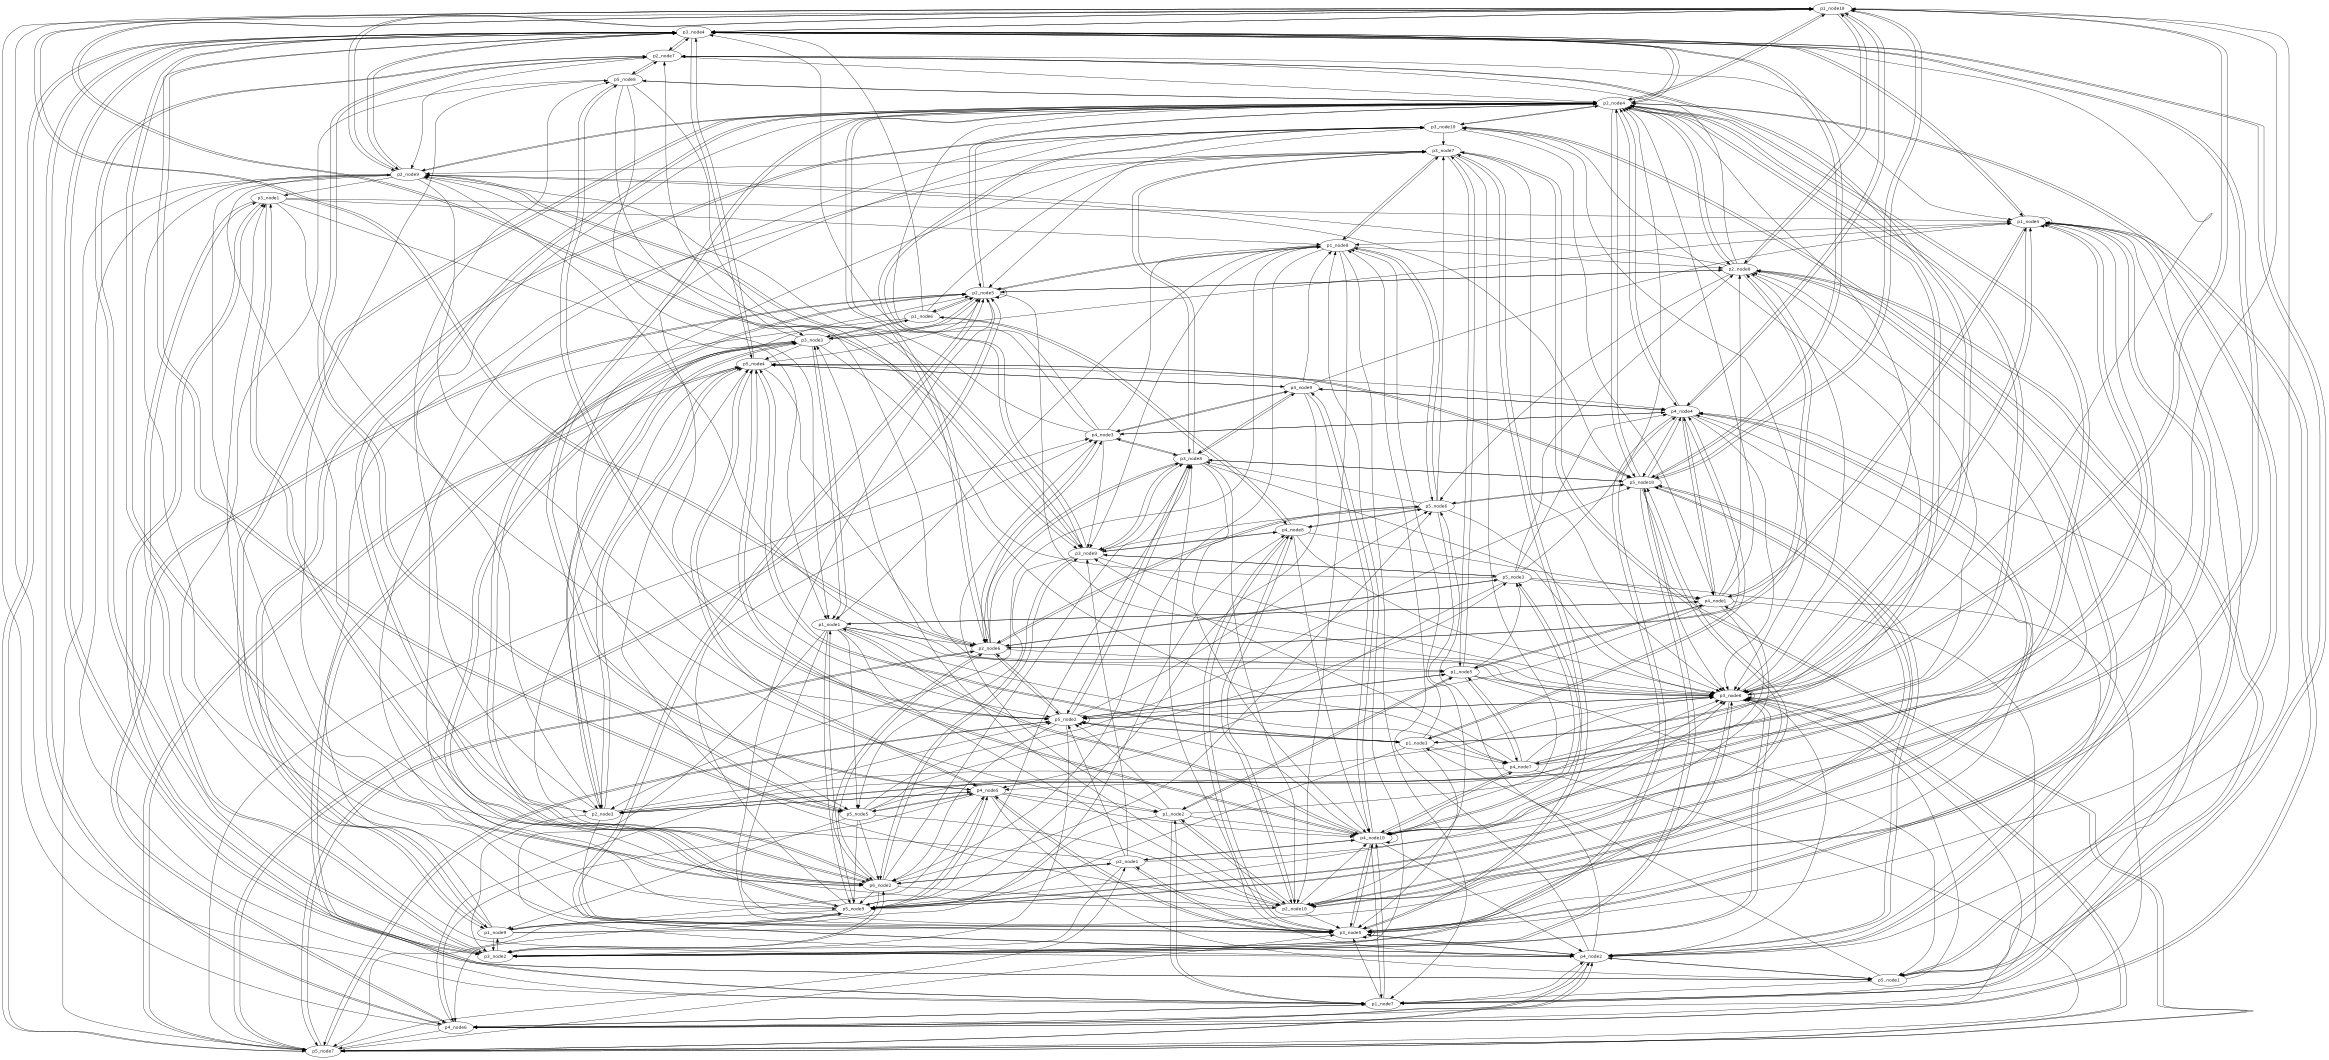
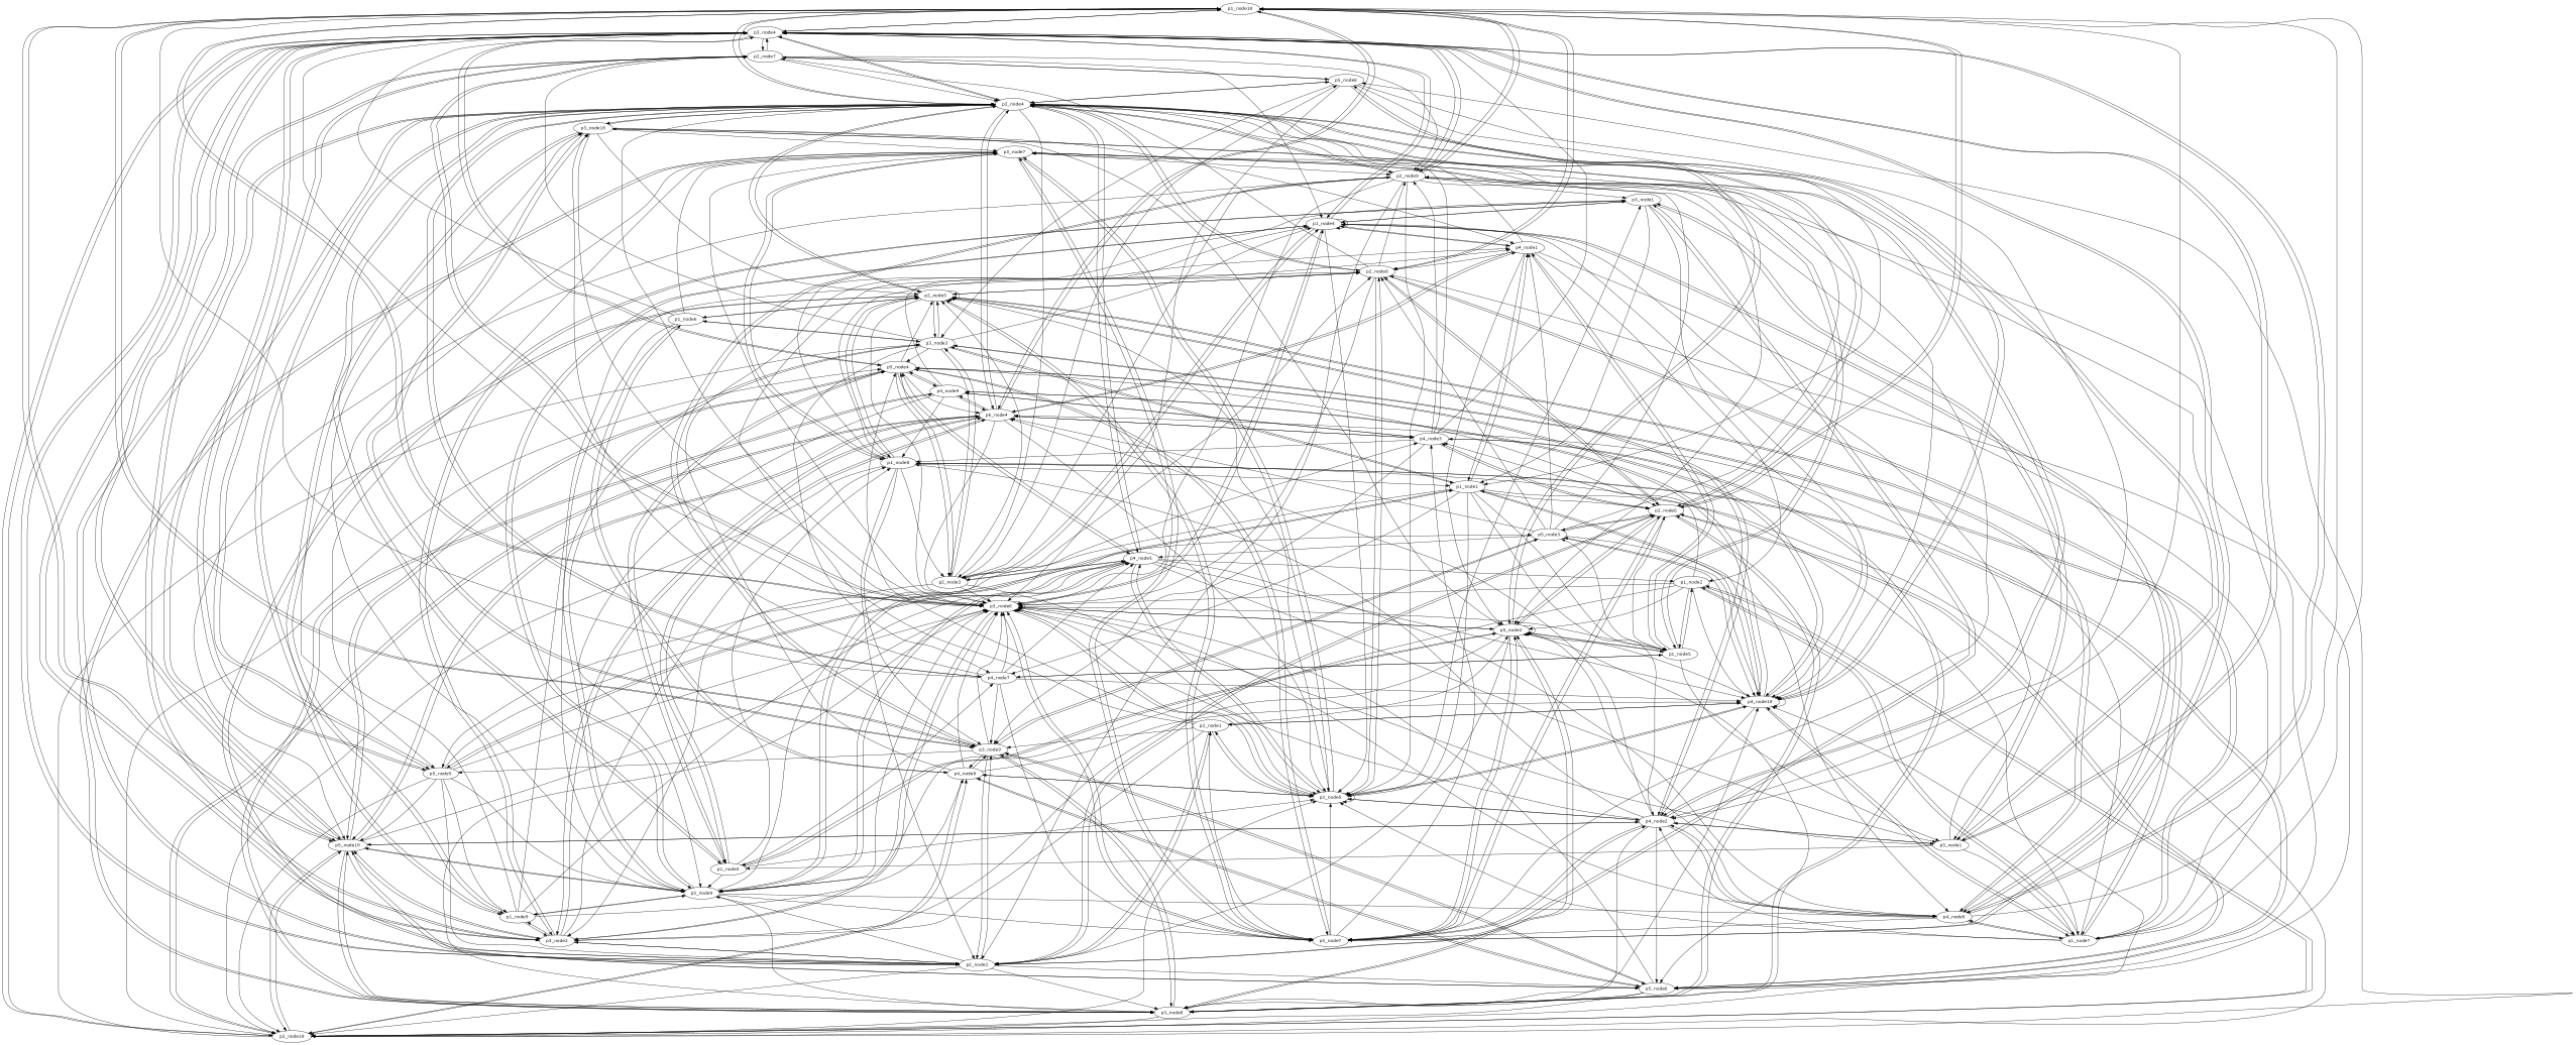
  digraph {
    fontname="Source Code Pro"
    node [fontname="Source Code Pro"]
    edge [fontname="Source Code Pro"]
    p1_node10
    p3_node4
    p5_node10
    p2_node8
    p2_node9
    p2_node4
-   p4_node4
+   p4_node4 [label=p6_node4]
    p2_node6
    p3_node9
    p3_node6
    p4_node2
    p2_node10
    p5_node5
    p5_node4
    p1_node4
    p4_node6
    p5_node1
-   p2_node2 [label=p6_node2]
+   p2_node2
    p3_node2
    p5_node7
    p2_node7
    p5_node9
    p3_node8
    p5_node6
    p3_node5
    p1_node7
    p2_node5
    p5_node2
    p2_node3
    p3_node1
    p4_node7
    p4_node10
    p4_node5
    p1_node3
    p1_node9
    p3_node10
    p5_node8
    p4_node1
    p4_node3
    p4_node9
    p1_node5
    p5_node3
    p4_node8
    p1_node8
    p3_node3
    p1_node2
    p2_node1
    p3_node7
    p1_node1
    p1_node6
    p1_node10 -> p3_node4
    p1_node10 -> p5_node10
    p1_node10 -> p2_node8
    p1_node10 -> p2_node9
    p1_node10 -> p2_node4
    p1_node10 -> p4_node4
    p1_node10 -> p2_node6
    p1_node10 -> p3_node9
    p1_node10 -> p3_node6
    p1_node10 -> p4_node2
    p3_node4 -> p1_node10
    p3_node4 -> p5_node10
    p3_node4 -> p2_node9
    p3_node4 -> p2_node4
    p3_node4 -> p3_node6
    p3_node4 -> p2_node10
    p3_node4 -> p5_node5
    p3_node4 -> p5_node4
    p3_node4 -> p1_node4
    p3_node4 -> p4_node6
    p3_node4 -> p5_node1
    p3_node4 -> p2_node2
    p3_node4 -> p3_node2
    p3_node4 -> p5_node7
    p3_node4 -> p2_node7
    p5_node10 -> p1_node10
    p5_node10 -> p3_node4
    p5_node10 -> p2_node4
    p5_node10 -> p4_node4
    p5_node10 -> p3_node6
    p5_node10 -> p4_node2
    p5_node10 -> p2_node10
    p5_node10 -> p5_node4
    p5_node10 -> p3_node2
    p5_node10 -> p5_node9
    p5_node10 -> p3_node8
    p5_node10 -> p5_node6
    p2_node8 -> p1_node10
    p2_node8 -> p2_node9
    p2_node8 -> p2_node4
    p2_node8 -> p2_node6
    p2_node8 -> p3_node6
    p2_node8 -> p2_node7
    p2_node8 -> p5_node6
    p2_node8 -> p3_node5
    p2_node8 -> p1_node7
    p2_node8 -> p2_node5
    p2_node9 -> p1_node10
    p2_node9 -> p3_node4
    p2_node9 -> p5_node10
    p2_node9 -> p2_node4
    p2_node9 -> p3_node9
    p2_node9 -> p3_node6
    p2_node9 -> p2_node2
    p2_node9 -> p5_node7
    p2_node9 -> p3_node5
    p2_node9 -> p5_node2
    p2_node9 -> p2_node3
    p2_node9 -> p3_node1
    p2_node4 -> p1_node10
    p2_node4 -> p3_node4
    p2_node4 -> p5_node10
    p2_node4 -> p2_node8
    p2_node4 -> p2_node9
    p2_node4 -> p4_node4
    p2_node4 -> p2_node6
    p2_node4 -> p5_node1
    p2_node4 -> p2_node2
    p2_node4 -> p2_node5
    p2_node4 -> p2_node3
    p2_node4 -> p4_node7
    p2_node4 -> p4_node10
    p2_node4 -> p4_node5
    p2_node4 -> p1_node3
    p2_node4 -> p1_node9
    p2_node4 -> p3_node10
    p2_node4 -> p5_node8
    p4_node4 -> p1_node10
    p4_node4 -> p5_node10
    p4_node4 -> p2_node4
    p4_node4 -> p3_node6
    p4_node4 -> p2_node10
    p4_node4 -> p3_node2
    p4_node4 -> p3_node5
    p4_node4 -> p1_node3
    p4_node4 -> p4_node1
    p4_node4 -> p4_node3
    p4_node4 -> p4_node9
    p2_node6 -> p1_node10
    p2_node6 -> p2_node8
    p2_node6 -> p2_node4
    p2_node6 -> p2_node2
    p2_node6 -> p5_node7
    p2_node6 -> p3_node8
    p2_node6 -> p5_node6
    p2_node6 -> p5_node2
    p2_node6 -> p4_node3
    p2_node6 -> p1_node5
    p2_node6 -> p5_node3
    p3_node9 -> p1_node10
    p3_node9 -> p2_node9
    p3_node9 -> p3_node6
    p3_node9 -> p5_node5
    p3_node9 -> p2_node2
    p3_node9 -> p3_node8
+   p3_node9 -> p5_node6
    p3_node9 -> p3_node10
    p3_node9 -> p5_node3
    p3_node9 -> p4_node8
    p3_node6 -> p1_node10
    p3_node6 -> p2_node4
    p3_node6 -> p3_node6
    p3_node6 -> p1_node4
    p3_node6 -> p3_node2
    p3_node6 -> p5_node7
    p3_node6 -> p2_node7
    p3_node6 -> p3_node5
    p3_node6 -> p5_node2
    p4_node2 -> p5_node10
    p4_node2 -> p4_node4
    p4_node2 -> p3_node6
    p4_node2 -> p4_node6
    p4_node2 -> p5_node1
    p4_node2 -> p5_node7
    p4_node2 -> p3_node8
    p4_node2 -> p5_node6
    p4_node2 -> p3_node5
    p4_node2 -> p2_node5
    p4_node2 -> p3_node10
    p4_node2 -> p1_node8
    p2_node10 -> p3_node4
    p2_node10 -> p5_node10
    p2_node10 -> p4_node4
    p2_node10 -> p5_node4
    p2_node10 -> p3_node5
    p2_node10 -> p4_node10
    p2_node10 -> p5_node8
    p2_node10 -> p4_node8
    p2_node10 -> p3_node3
    p2_node10 -> p1_node2
    p5_node5 -> p3_node4
    p5_node5 -> p5_node10
    p5_node5 -> p3_node6
    p5_node5 -> p2_node10
    p5_node5 -> p2_node2
    p5_node5 -> p2_node7
    p5_node5 -> p5_node9
    p5_node5 -> p4_node5
    p5_node5 -> p1_node9
    p5_node5 -> p5_node3
    p5_node4 -> p3_node4
    p5_node4 -> p5_node10
    p5_node4 -> p4_node4
    p5_node4 -> p2_node6
    p5_node4 -> p5_node7
    p5_node4 -> p2_node5
    p5_node4 -> p2_node3
    p5_node4 -> p4_node10
    p5_node4 -> p4_node5
    p5_node4 -> p1_node3
    p5_node4 -> p4_node9
    p1_node4 -> p3_node4
    p1_node4 -> p3_node6
    p1_node4 -> p1_node4
    p1_node4 -> p4_node6
    p1_node4 -> p5_node9
    p1_node4 -> p3_node5
    p1_node4 -> p2_node3
-   p1_node4 -> p1_node8
+   p1_node4 -> p3_node1
    p1_node4 -> p4_node10
    p1_node4 -> p4_node1
    p4_node6 -> p1_node10
    p4_node6 -> p3_node4
    p4_node6 -> p3_node6
    p4_node6 -> p4_node2
    p4_node6 -> p1_node4
    p4_node6 -> p5_node7
    p4_node6 -> p1_node7
    p4_node6 -> p2_node5
    p4_node6 -> p5_node2
    p5_node1 -> p3_node4
    p5_node1 -> p2_node4
    p5_node1 -> p3_node6
    p5_node1 -> p4_node2
    p5_node1 -> p1_node4
    p5_node1 -> p1_node7
    p5_node1 -> p3_node1
    p5_node1 -> p1_node3
    p2_node2 -> p3_node4
    p2_node2 -> p2_node4
    p2_node2 -> p2_node6
    p2_node2 -> p3_node9
    p2_node2 -> p2_node10
    p2_node2 -> p3_node2
    p2_node2 -> p5_node9
    p2_node2 -> p3_node8
    p2_node2 -> p5_node6
    p2_node2 -> p2_node5
    p2_node2 -> p3_node1
    p2_node2 -> p2_node1
    p3_node2 -> p3_node4
    p3_node2 -> p5_node10
    p3_node2 -> p4_node4
    p3_node2 -> p3_node6
    p3_node2 -> p2_node2
    p3_node2 -> p2_node7
    p3_node2 -> p3_node1
    p3_node2 -> p1_node9
    p3_node2 -> p1_node8
    p5_node7 -> p3_node4
    p5_node7 -> p2_node6
    p5_node7 -> p3_node6
    p5_node7 -> p4_node2
    p5_node7 -> p5_node4
    p5_node7 -> p3_node5
    p5_node7 -> p2_node5
    p5_node7 -> p5_node2
    p5_node7 -> p4_node3
    p5_node7 -> p2_node1
    p5_node7 -> p3_node7
    p2_node7 -> p3_node4
    p2_node7 -> p2_node9
    p2_node7 -> p2_node4
    p2_node7 -> p3_node6
    p2_node7 -> p5_node5
    p2_node7 -> p1_node4
    p2_node7 -> p3_node2
    p2_node7 -> p5_node8
    p5_node9 -> p5_node10
    p5_node9 -> p3_node6
    p5_node9 -> p1_node4
    p5_node9 -> p4_node6
    p5_node9 -> p5_node7
    p5_node9 -> p3_node8
    p5_node9 -> p4_node5
    p5_node9 -> p1_node9
    p5_node9 -> p3_node10
    p5_node9 -> p4_node3
    p5_node9 -> p3_node3
    p5_node9 -> p1_node1
    p3_node8 -> p5_node10
    p3_node8 -> p2_node6
    p3_node8 -> p3_node9
    p3_node8 -> p3_node6
    p3_node8 -> p2_node10
    p3_node8 -> p5_node2
    p3_node8 -> p4_node10
    p3_node8 -> p4_node3
    p3_node8 -> p4_node9
    p3_node8 -> p3_node7
    p5_node6 -> p5_node10
    p5_node6 -> p2_node6
    p5_node6 -> p3_node9
    p5_node6 -> p3_node6
    p5_node6 -> p2_node10
    p5_node6 -> p3_node8
    p5_node6 -> p4_node8
    p5_node6 -> p1_node8
    p5_node6 -> p3_node7
    p3_node5 -> p2_node8
    p3_node5 -> p3_node6
    p3_node5 -> p4_node2
    p3_node5 -> p3_node5
    p3_node5 -> p2_node5
    p3_node5 -> p3_node1
    p3_node5 -> p4_node10
    p3_node5 -> p4_node5
    p3_node5 -> p4_node8
    p3_node5 -> p2_node1
    p3_node5 -> p3_node7
    p1_node7 -> p1_node10
    p1_node7 -> p2_node8
    p1_node7 -> p2_node9
    p1_node7 -> p4_node4
    p1_node7 -> p4_node2
    p1_node7 -> p4_node6
    p1_node7 -> p3_node5
    p1_node7 -> p4_node10
    p1_node7 -> p3_node3
    p1_node7 -> p1_node2
    p2_node5 -> p2_node8
    p2_node5 -> p2_node4
    p2_node5 -> p3_node6
    p2_node5 -> p4_node2
    p2_node5 -> p4_node6
    p2_node5 -> p2_node2
    p2_node5 -> p5_node7
    p2_node5 -> p2_node5
    p2_node5 -> p1_node8
    p2_node5 -> p3_node3
    p2_node5 -> p1_node6
    p5_node2 -> p2_node6
    p5_node2 -> p3_node6
    p5_node2 -> p2_node2
    p5_node2 -> p3_node2
    p5_node2 -> p5_node7
    p5_node2 -> p3_node8
    p5_node2 -> p5_node6
    p5_node2 -> p5_node2
    p5_node2 -> p1_node3
    p5_node2 -> p5_node8
    p5_node2 -> p1_node5
    p2_node3 -> p2_node8
    p2_node3 -> p3_node6
    p2_node3 -> p5_node4
    p2_node3 -> p1_node4
    p2_node3 -> p3_node2
    p2_node3 -> p3_node5
    p2_node3 -> p2_node5
    p2_node3 -> p4_node5
    p2_node3 -> p5_node8
    p2_node3 -> p3_node3
    p3_node1 -> p1_node4
    p3_node1 -> p5_node1
    p3_node1 -> p2_node2
    p3_node1 -> p3_node2
    p3_node1 -> p1_node8
    p3_node1 -> p1_node2
    p3_node1 -> p1_node1
    p4_node7 -> p1_node10
    p4_node7 -> p2_node4
    p4_node7 -> p3_node9
    p4_node7 -> p3_node6
    p4_node7 -> p5_node7
    p4_node7 -> p4_node10
    p4_node7 -> p4_node5
    p4_node7 -> p3_node10
    p4_node7 -> p1_node5
    p4_node10 -> p2_node4
    p4_node10 -> p4_node2
    p4_node10 -> p5_node4
    p4_node10 -> p3_node5
    p4_node10 -> p1_node7
    p4_node10 -> p5_node2
-   p4_node10 -> p4_node7
    p4_node10 -> p4_node10
    p4_node10 -> p4_node9
    p4_node10 -> p5_node3
    p4_node10 -> p2_node1
    p4_node10 -> p1_node1
    p4_node5 -> p2_node4
    p4_node5 -> p5_node5
    p4_node5 -> p5_node4
    p4_node5 -> p4_node6
    p4_node5 -> p5_node1
    p4_node5 -> p5_node9
    p4_node5 -> p3_node5
    p4_node5 -> p2_node3
    p4_node5 -> p4_node10
    p4_node5 -> p1_node2
    p1_node3 -> p2_node4
    p1_node3 -> p4_node4
    p1_node3 -> p5_node4
    p1_node3 -> p5_node9
    p1_node3 -> p3_node5
    p1_node3 -> p5_node2
    p1_node3 -> p4_node7
    p1_node3 -> p1_node8
    p1_node9 -> p2_node8
    p1_node9 -> p2_node4
    p1_node9 -> p3_node2
    p1_node9 -> p5_node9
    p1_node9 -> p4_node5
    p1_node9 -> p3_node10
    p1_node9 -> p4_node8
    p1_node9 -> p3_node7
    p3_node10 -> p2_node4
    p3_node10 -> p3_node9
    p3_node10 -> p3_node6
    p3_node10 -> p4_node2
    p3_node10 -> p2_node5
    p3_node10 -> p5_node2
    p3_node10 -> p1_node9
    p3_node10 -> p4_node1
    p3_node10 -> p3_node7
    p5_node8 -> p2_node4
    p5_node8 -> p3_node6
    p5_node8 -> p4_node2
    p5_node8 -> p2_node7
    p5_node8 -> p5_node2
    p5_node8 -> p3_node3
    p5_node8 -> p1_node1
    p4_node1 -> p2_node8
    p4_node1 -> p2_node4
    p4_node1 -> p4_node4
    p4_node1 -> p1_node4
    p4_node1 -> p1_node7
    p4_node1 -> p5_node2
    p4_node1 -> p4_node10
    p4_node1 -> p1_node5
    p4_node1 -> p1_node1
    p4_node3 -> p3_node4
    p4_node3 -> p2_node9
    p4_node3 -> p2_node4
    p4_node3 -> p4_node4
    p4_node3 -> p2_node6
    p4_node3 -> p3_node9
    p4_node3 -> p3_node8
    p4_node3 -> p4_node9
    p4_node3 -> p1_node8
    p4_node9 -> p4_node4
    p4_node9 -> p5_node4
    p4_node9 -> p1_node4
    p4_node9 -> p5_node9
    p4_node9 -> p3_node8
    p4_node9 -> p4_node10
    p4_node9 -> p4_node3
    p4_node9 -> p1_node8
    p1_node5 -> p3_node6
    p1_node5 -> p5_node1
    p1_node5 -> p5_node2
    p1_node5 -> p4_node7
    p1_node5 -> p4_node1
    p1_node5 -> p5_node3
    p1_node5 -> p1_node2
    p1_node5 -> p3_node7
    p5_node3 -> p2_node8
    p5_node3 -> p2_node9
    p5_node3 -> p2_node4
    p5_node3 -> p4_node4
    p5_node3 -> p2_node6
    p5_node3 -> p3_node9
    p5_node3 -> p4_node6
    p5_node3 -> p4_node10
    p5_node3 -> p4_node5
    p5_node3 -> p4_node1
    p4_node8 -> p3_node9
    p4_node8 -> p3_node6
    p4_node8 -> p2_node10
    p4_node8 -> p5_node6
    p4_node8 -> p3_node5
    p4_node8 -> p4_node10
    p4_node8 -> p4_node1
    p4_node8 -> p1_node6
    p1_node8 -> p2_node8
    p1_node8 -> p3_node9
    p1_node8 -> p2_node10
    p1_node8 -> p2_node2
    p1_node8 -> p5_node6
    p1_node8 -> p1_node7
    p1_node8 -> p2_node5
    p1_node8 -> p2_node3
    p1_node8 -> p3_node7
    p1_node8 -> p1_node1
    p3_node3 -> p5_node4
    p3_node3 -> p1_node4
    p3_node3 -> p2_node7
    p3_node3 -> p5_node9
    p3_node3 -> p1_node7
    p3_node3 -> p2_node5
    p3_node3 -> p2_node3
    p3_node3 -> p4_node7
    p3_node3 -> p1_node1
    p3_node3 -> p1_node6
    p1_node2 -> p3_node6
    p1_node2 -> p2_node10
    p1_node2 -> p5_node9
    p1_node2 -> p1_node7
    p1_node2 -> p5_node2
    p1_node2 -> p4_node10
    p1_node2 -> p4_node3
    p1_node2 -> p1_node5
    p2_node1 -> p3_node9
    p2_node1 -> p5_node4
    p2_node1 -> p2_node2
    p2_node1 -> p3_node2
    p2_node1 -> p3_node5
    p2_node1 -> p5_node2
    p2_node1 -> p4_node10
    p2_node1 -> p4_node1
    p3_node7 -> p2_node9
    p3_node7 -> p3_node6
    p3_node7 -> p5_node5
    p3_node7 -> p5_node7
    p3_node7 -> p3_node8
    p3_node7 -> p3_node5
    p3_node7 -> p4_node10
    p3_node7 -> p1_node5
    p3_node7 -> p1_node8
    p1_node1 -> p2_node6
    p1_node1 -> p4_node2
    p1_node1 -> p2_node10
    p1_node1 -> p5_node5
    p1_node1 -> p5_node9
    p1_node1 -> p3_node5
    p1_node1 -> p4_node7
    p1_node1 -> p4_node10
    p1_node1 -> p4_node1
    p1_node1 -> p1_node5
    p1_node1 -> p3_node3
    p1_node6 -> p3_node4
    p1_node6 -> p5_node9
    p1_node6 -> p2_node5
    p1_node6 -> p4_node8
    p1_node6 -> p3_node3
    p1_node6 -> p3_node7
  }
